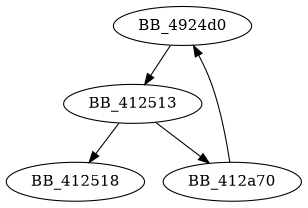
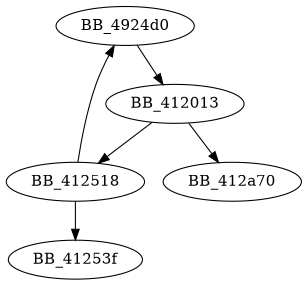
  digraph {
    n1 [label=BB_4924d0]
-   BB_412513
+   BB_412513 [label=BB_412013]
    BB_412518
    BB_412a70
+   BB_41253f
    n1 -> BB_412513
    BB_412513 -> BB_412518
    BB_412513 -> BB_412a70
-   BB_412a70 -> n1
+   BB_412518 -> BB_41253f
+   BB_412518 -> n1
  }
